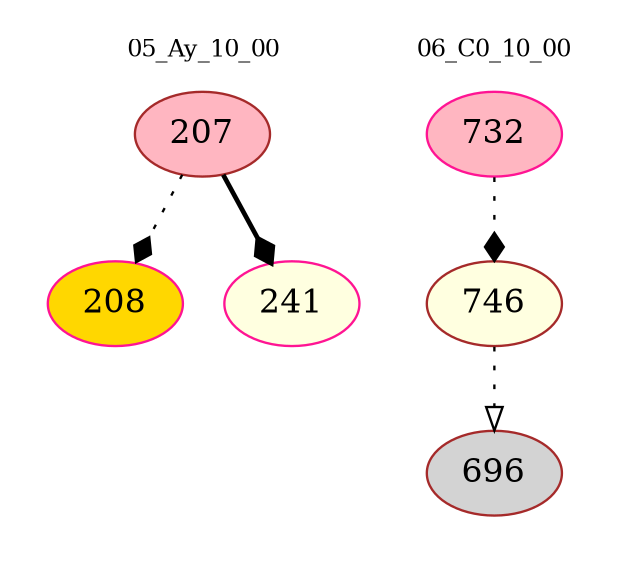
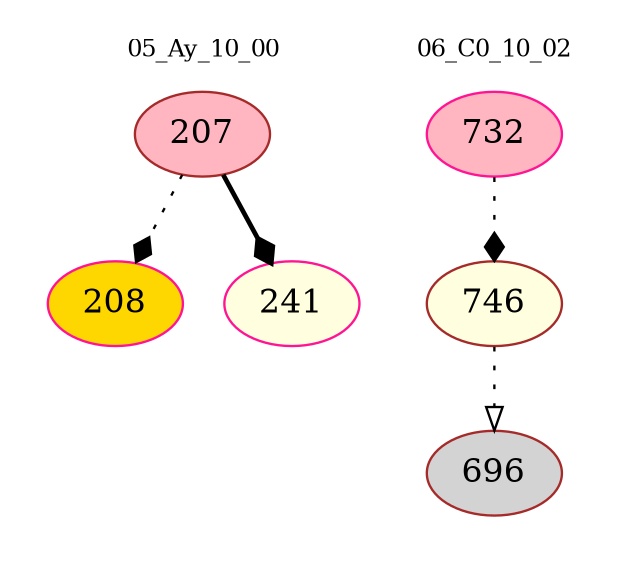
  digraph {
    node [color=brown fillcolor=lightpink style=filled]
    edge [arrowhead=diamond color=black style=dotted]
    n1 [label=207]
    n2 [color=deeppink fillcolor=gold label=208]
    n3 [color=deeppink fillcolor=lightyellow label=241]
    n4 [color=deeppink label=732]
    n5 [fillcolor=lightyellow label=746]
    n6 [fillcolor=lightgrey label=696]
    subgraph cluster_1 {
      color=white
      fontsize=10
      label="05_Ay_10_00"
      n1
      n2
      n3
    }
    subgraph cluster_2 {
      color=white
      fontsize=10
-     label="06_C0_10_00"
+     label="06_C0_10_02"
      n4
      n5
      n6
    }
    n1 -> n2
    n1 -> n3 [style=bold]
    n4 -> n5
    n5 -> n6 [arrowhead=onormal]
  }
